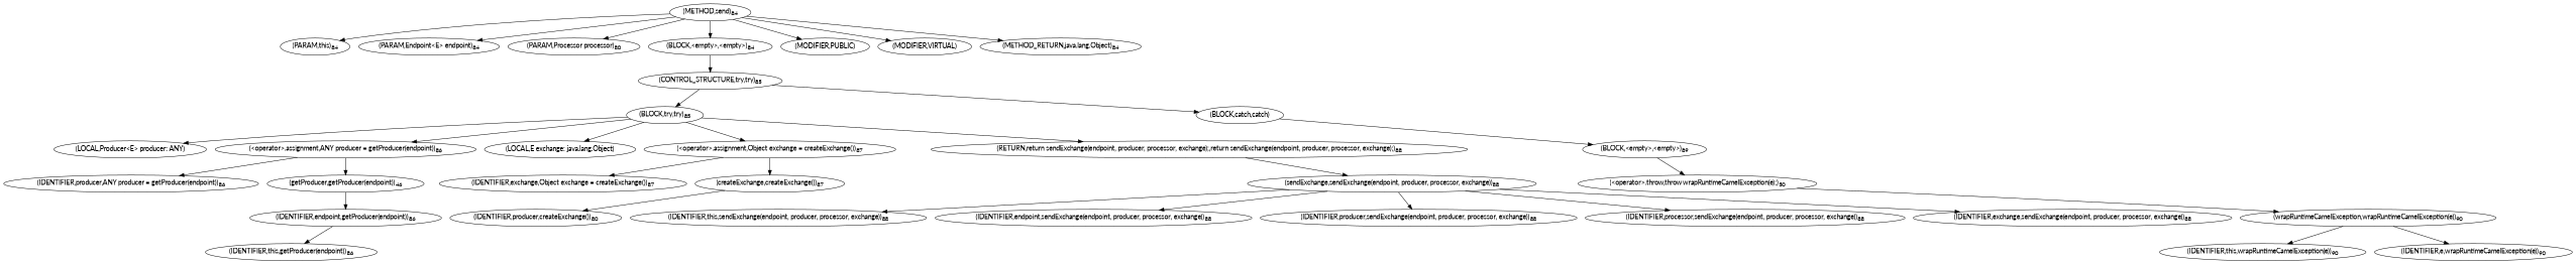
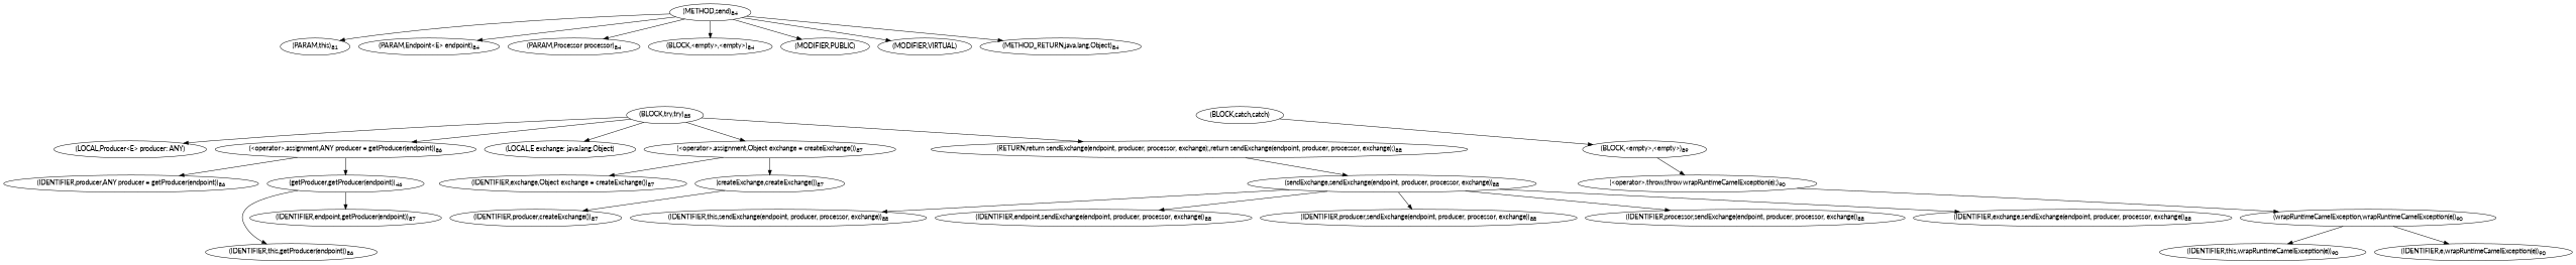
  digraph {
    fontname=Lato
    node [fontname=Lato]
    edge [fontname=Lato]
    n1 [label=<(METHOD,send)<SUB>84</SUB>>]
-   n2 [label=<(PARAM,this)<SUB>84</SUB>>]
+   n2 [label=<(PARAM,this)<SUB>81</SUB>>]
    n3 [label=<(PARAM,Endpoint&lt;E&gt; endpoint)<SUB>84</SUB>>]
-   n4 [label=<(PARAM,Processor processor)<SUB>80</SUB>>]
+   n4 [label=<(PARAM,Processor processor)<SUB>84</SUB>>]
    n5 [label=<(BLOCK,&lt;empty&gt;,&lt;empty&gt;)<SUB>84</SUB>>]
    n6 [label=<(MODIFIER,PUBLIC)>]
    n7 [label=<(MODIFIER,VIRTUAL)>]
    n8 [label=<(METHOD_RETURN,java.lang.Object)<SUB>84</SUB>>]
-   n9 [label=<(CONTROL_STRUCTURE,try,try)<SUB>85</SUB>>]
    n10 [label=<(BLOCK,try,try)<SUB>85</SUB>>]
    n11 [label=<(BLOCK,catch,catch)>]
    n12 [label=<(LOCAL,Producer&lt;E&gt; producer: ANY)>]
    n13 [label=<(&lt;operator&gt;.assignment,ANY producer = getProducer(endpoint))<SUB>86</SUB>>]
    n14 [label=<(LOCAL,E exchange: java.lang.Object)>]
    n15 [label=<(&lt;operator&gt;.assignment,Object exchange = createExchange())<SUB>87</SUB>>]
    n16 [label=<(RETURN,return sendExchange(endpoint, producer, processor, exchange);,return sendExchange(endpoint, producer, processor, exchange);)<SUB>88</SUB>>]
    n17 [label=<(BLOCK,&lt;empty&gt;,&lt;empty&gt;)<SUB>89</SUB>>]
    n18 [label=<(IDENTIFIER,producer,ANY producer = getProducer(endpoint))<SUB>86</SUB>>]
    n19 [label=<(getProducer,getProducer(endpoint))<SUB>46</SUB>>]
    n20 [label=<(IDENTIFIER,exchange,Object exchange = createExchange())<SUB>87</SUB>>]
    n21 [label=<(createExchange,createExchange())<SUB>87</SUB>>]
    n22 [label=<(sendExchange,sendExchange(endpoint, producer, processor, exchange))<SUB>88</SUB>>]
    n23 [label=<(IDENTIFIER,this,getProducer(endpoint))<SUB>86</SUB>>]
-   n24 [label=<(IDENTIFIER,endpoint,getProducer(endpoint))<SUB>86</SUB>>]
-   n25 [label=<(IDENTIFIER,producer,createExchange())<SUB>80</SUB>>]
+   n24 [label=<(IDENTIFIER,endpoint,getProducer(endpoint))<SUB>87</SUB>>]
+   n25 [label=<(IDENTIFIER,producer,createExchange())<SUB>87</SUB>>]
    n26 [label=<(IDENTIFIER,this,sendExchange(endpoint, producer, processor, exchange))<SUB>88</SUB>>]
    n27 [label=<(IDENTIFIER,endpoint,sendExchange(endpoint, producer, processor, exchange))<SUB>88</SUB>>]
    n28 [label=<(IDENTIFIER,producer,sendExchange(endpoint, producer, processor, exchange))<SUB>88</SUB>>]
    n29 [label=<(IDENTIFIER,processor,sendExchange(endpoint, producer, processor, exchange))<SUB>88</SUB>>]
    n30 [label=<(IDENTIFIER,exchange,sendExchange(endpoint, producer, processor, exchange))<SUB>88</SUB>>]
-   n31 [label=<(&lt;operator&gt;.throw,throw wrapRuntimeCamelException(e);)<SUB>50</SUB>>]
+   n31 [label=<(&lt;operator&gt;.throw,throw wrapRuntimeCamelException(e);)<SUB>90</SUB>>]
    n32 [label=<(wrapRuntimeCamelException,wrapRuntimeCamelException(e))<SUB>90</SUB>>]
    n33 [label=<(IDENTIFIER,this,wrapRuntimeCamelException(e))<SUB>90</SUB>>]
    n34 [label=<(IDENTIFIER,e,wrapRuntimeCamelException(e))<SUB>90</SUB>>]
    n1 -> n2
    n1 -> n3
    n1 -> n4
    n1 -> n5
    n1 -> n6
    n1 -> n7
    n1 -> n8
-   n5 -> n9
-   n9 -> n10
-   n9 -> n11
    n10 -> n12
    n10 -> n13
    n10 -> n14
    n10 -> n15
    n10 -> n16
    n11 -> n17
    n13 -> n18
    n13 -> n19
    n15 -> n20
    n15 -> n21
    n16 -> n22
    n17 -> n31
-   n24 -> n23
+   n19 -> n23
    n19 -> n24
    n21 -> n25
    n22 -> n26
    n22 -> n27
    n22 -> n28
    n22 -> n29
    n22 -> n30
    n31 -> n32
    n32 -> n33
    n32 -> n34
  }
